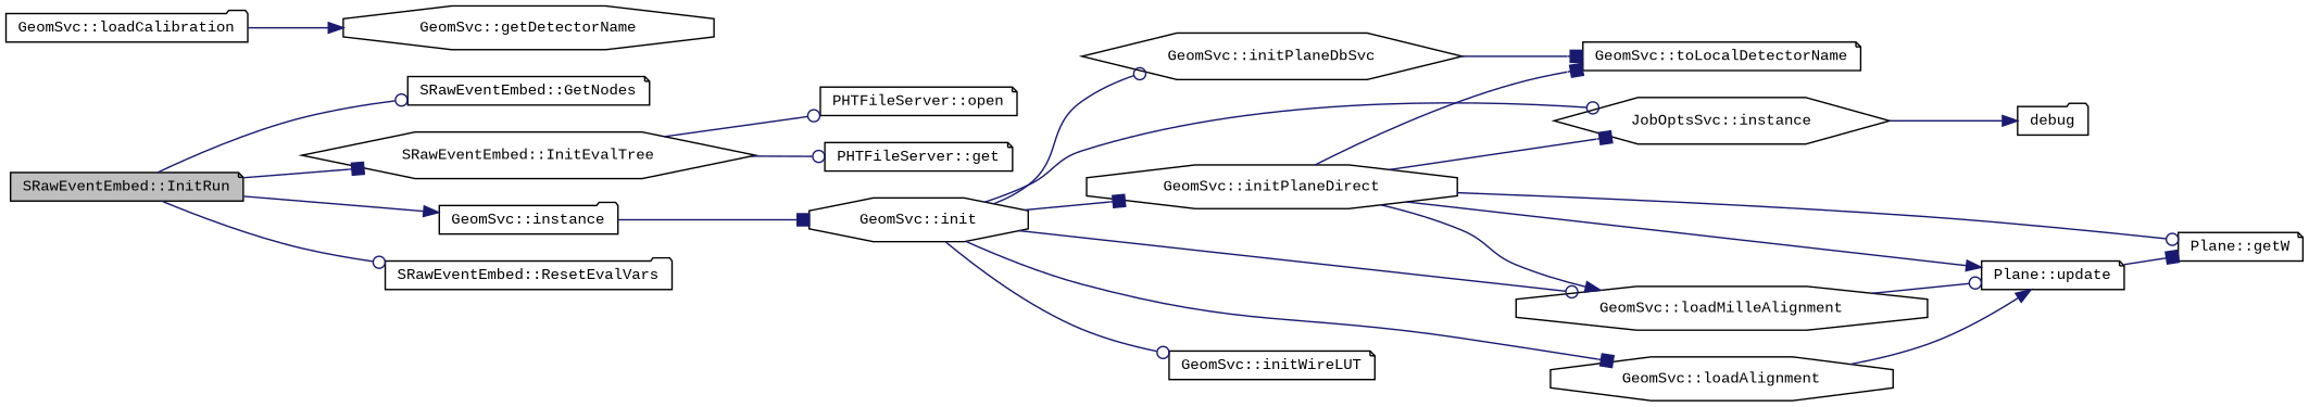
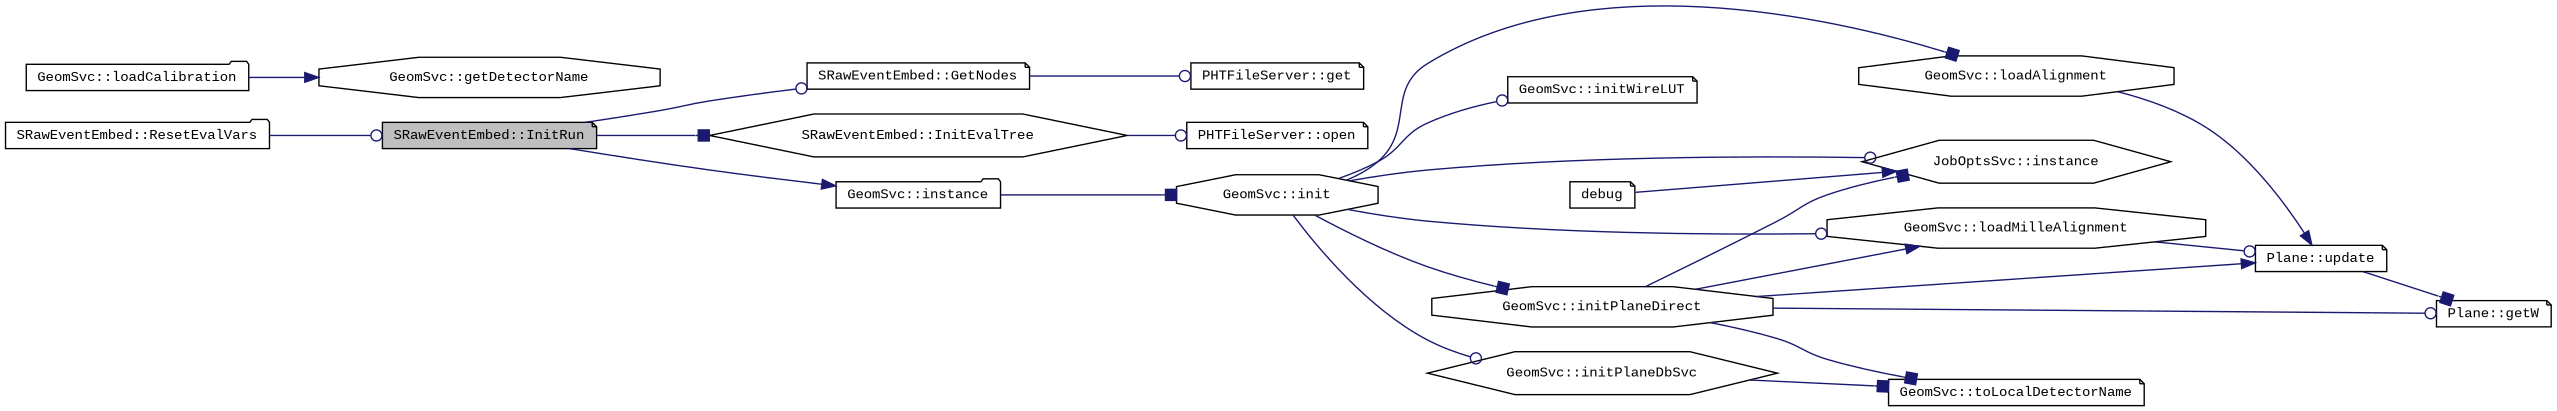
  digraph {
    fontname="Liberation Mono"
    rankdir=LR
    node [color=black fontname="Liberation Mono" fontsize=10 shape=note]
    edge [arrowhead=odot color=midnightblue fontname="Liberation Mono" fontsize=10 labelfontname=FreeSans labelfontsize=10 style=solid]
    n1 [fillcolor=grey75 fontcolor=black height=0.2 label="SRawEventEmbed::InitRun" style=filled width=0.4]
    n2 [height=0.2 label="SRawEventEmbed::GetNodes" width=0.4]
    n3 [height=0.2 label="SRawEventEmbed::InitEvalTree" shape=hexagon width=0.4]
    n4 [height=0.2 label="GeomSvc::instance" shape=folder width=0.4]
    n5 [height=0.2 label="SRawEventEmbed::ResetEvalVars" shape=folder width=0.4]
    n6 [height=0.2 label="PHTFileServer::get" width=0.4]
    n7 [height=0.2 label="PHTFileServer::open" width=0.4]
    n8 [height=0.2 label="GeomSvc::init" shape=octagon width=0.4]
    n9 [height=0.2 label="GeomSvc::initPlaneDbSvc" shape=hexagon width=0.4]
    n10 [height=0.2 label="GeomSvc::initPlaneDirect" shape=octagon width=0.4]
    n11 [height=0.2 label="JobOptsSvc::instance" shape=hexagon width=0.4]
    n12 [height=0.2 label="GeomSvc::loadMilleAlignment" shape=octagon width=0.4]
    n13 [height=0.2 label="GeomSvc::initWireLUT" width=0.4]
    n14 [height=0.2 label="GeomSvc::loadAlignment" shape=octagon width=0.4]
    n15 [height=0.2 label="GeomSvc::toLocalDetectorName" width=0.4]
    n16 [height=0.2 label="Plane::update" width=0.4]
    n17 [height=0.2 label="Plane::getW" width=0.4]
-   n18 [height=0.2 label=debug shape=folder width=0.4]
+   n18 [height=0.2 label=debug width=0.4]
    n19 [height=0.2 label="GeomSvc::loadCalibration" shape=folder width=0.4]
    n20 [height=0.2 label="GeomSvc::getDetectorName" shape=octagon width=0.4]
    n1 -> n2
    n1 -> n3 [arrowhead=box]
    n1 -> n4 [arrowhead=normal]
-   n1 -> n5
-   n3 -> n6
+   n5 -> n1
+   n2 -> n6
    n3 -> n7
    n4 -> n8 [arrowhead=box]
    n8 -> n9
    n8 -> n10 [arrowhead=box]
    n8 -> n11
    n8 -> n12
    n8 -> n13
    n8 -> n14 [arrowhead=box]
    n9 -> n15 [arrowhead=box]
    n10 -> n11 [arrowhead=box]
    n10 -> n12 [arrowhead=normal]
    n10 -> n15 [arrowhead=box]
    n10 -> n16 [arrowhead=normal]
    n10 -> n17
-   n11 -> n18 [arrowhead=normal]
+   n18 -> n11 [arrowhead=normal]
    n12 -> n16
    n14 -> n16 [arrowhead=normal]
    n16 -> n17 [arrowhead=box]
    n19 -> n20 [arrowhead=normal]
  }
